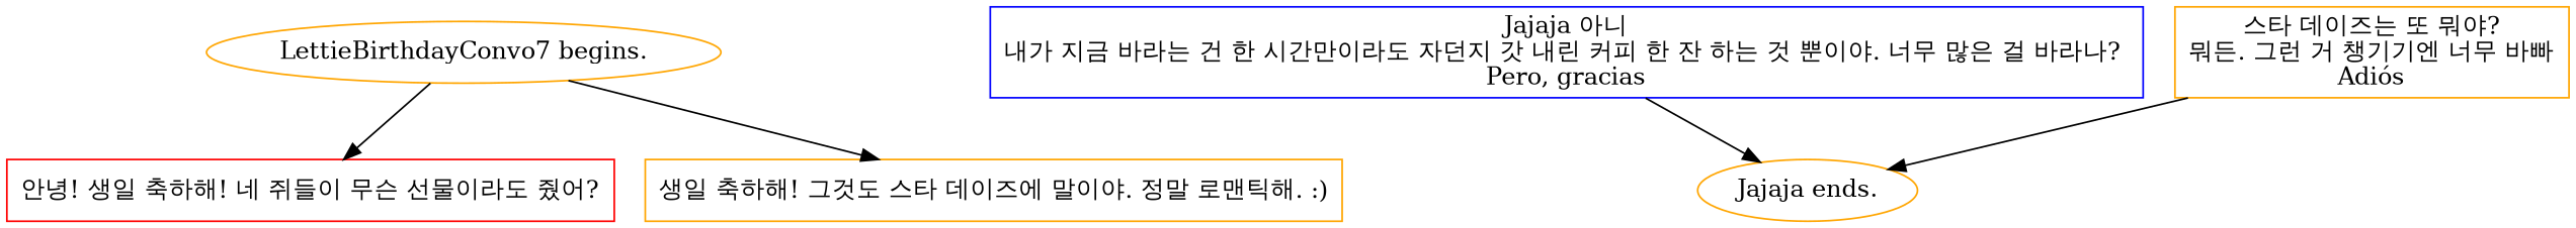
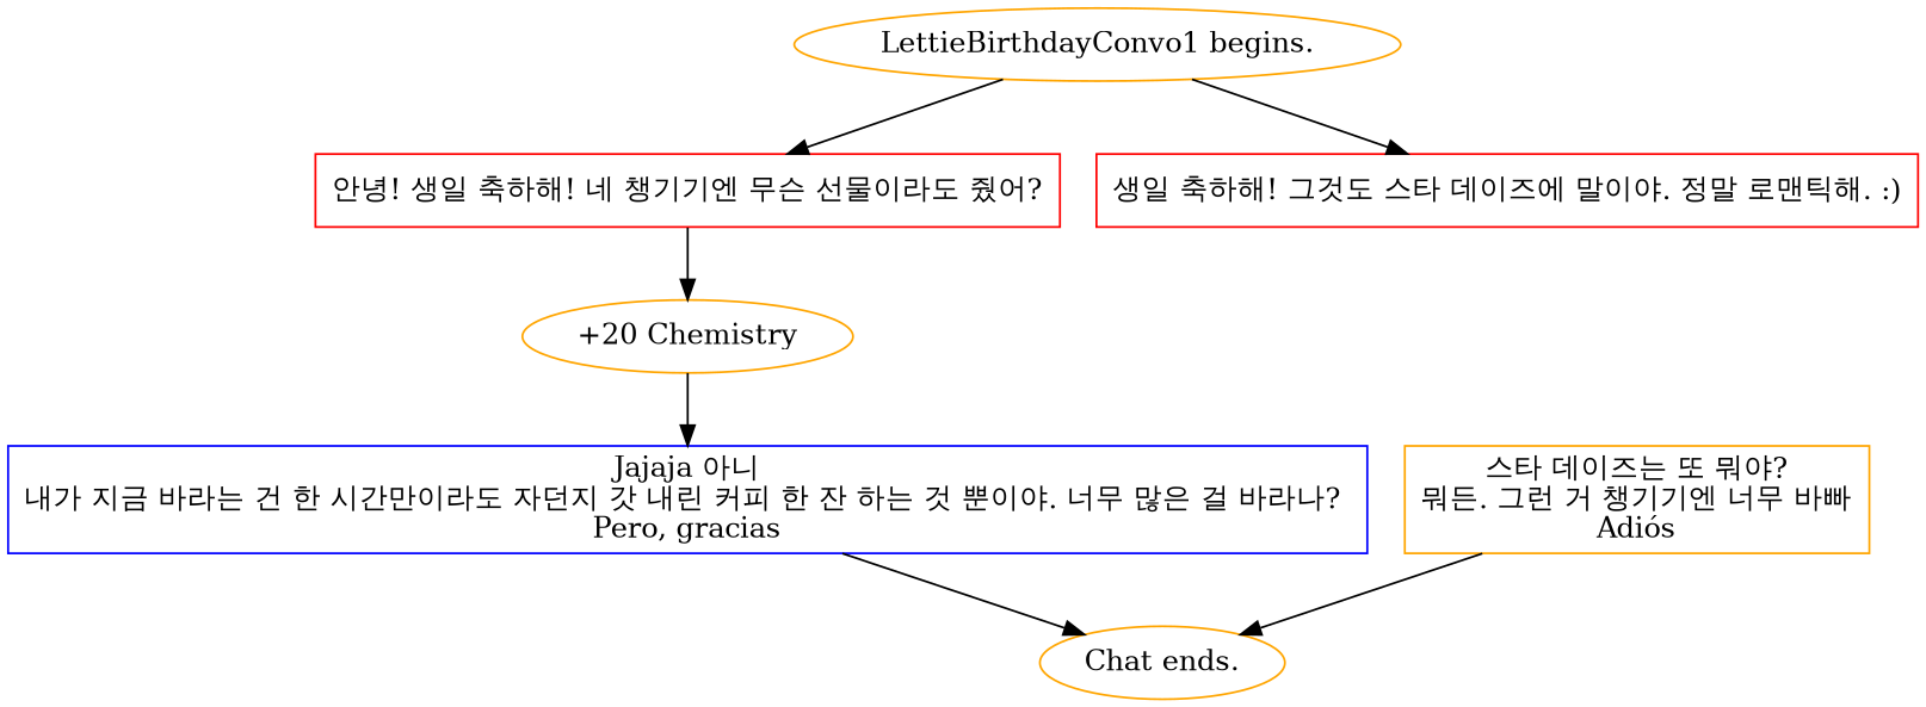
  digraph {
    node [color=orange shape=box]
-   "LettieBirthdayConvo1 begins." [label="LettieBirthdayConvo7 begins." shape=""]
-   n2 [color=red label="안녕! 생일 축하해! 네 쥐들이 무슨 선물이라도 줬어?"]
-   n3 [label="생일 축하해! 그것도 스타 데이즈에 말이야. 정말 로맨틱해. :)"]
+   "LettieBirthdayConvo1 begins." [shape=""]
+   n2 [color=red label="안녕! 생일 축하해! 네 챙기기엔 무슨 선물이라도 줬어?"]
+   n3 [color=red label="생일 축하해! 그것도 스타 데이즈에 말이야. 정말 로맨틱해. :)"]
+   n4 [label="+20 Chemistry" shape=""]
    n5 [color=blue label="Jajaja 아니\n내가 지금 바라는 건 한 시간만이라도 자던지 갓 내린 커피 한 잔 하는 것 뿐이야. 너무 많은 걸 바라나? \nPero, gracias"]
    n6 [label="스타 데이즈는 또 뭐야?\n뭐든. 그런 거 챙기기엔 너무 바빠\nAdiós"]
-   "Chat ends." [label="Jajaja ends." shape=""]
+   "Chat ends." [shape=""]
    "LettieBirthdayConvo1 begins." -> n2
    "LettieBirthdayConvo1 begins." -> n3
+   n2 -> n4
+   n4 -> n5
    n5 -> "Chat ends."
    n6 -> "Chat ends."
  }
